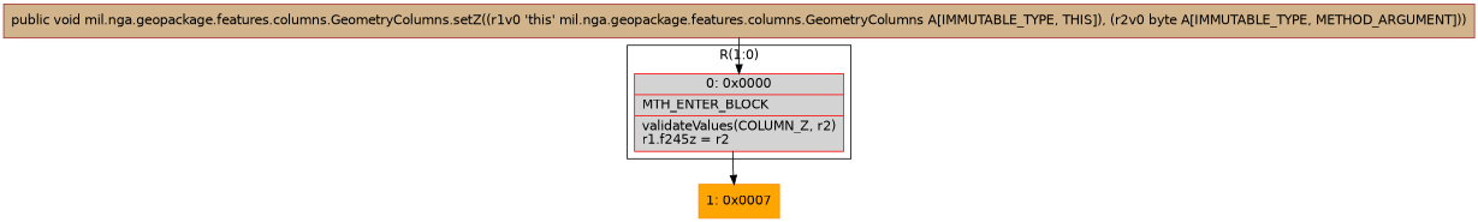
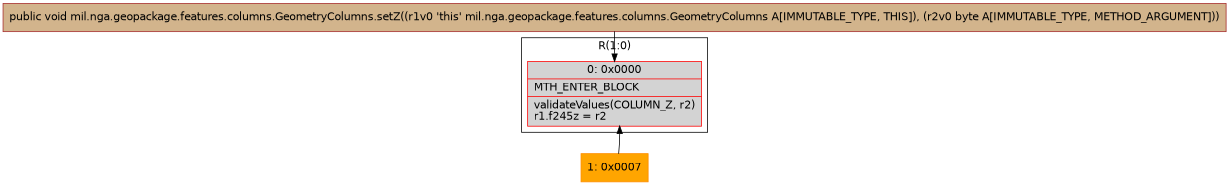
  digraph {
    fontname="DejaVu Sans"
    node [shape=record style=filled fontname="DejaVu Sans"]
    edge [fontname="DejaVu Sans"]
    n1 [color=red label="{0\:\ 0x0000|MTH_ENTER_BLOCK\l|validateValues(COLUMN_Z, r2)\lr1.f245z = r2\l}" fillcolor=lightgrey]
    n2 [color=darkorange label="{1\:\ 0x0007}" fillcolor=orange]
    n3 [label="{public void mil.nga.geopackage.features.columns.GeometryColumns.setZ((r1v0 'this' mil.nga.geopackage.features.columns.GeometryColumns A[IMMUTABLE_TYPE, THIS]), (r2v0 byte A[IMMUTABLE_TYPE, METHOD_ARGUMENT])) }" fillcolor=tan color=brown]
    subgraph cluster_1 {
      label="R(1:0)"
      n1
    }
-   n1 -> n2
+   n2 -> n1
    n3 -> n1
  }
